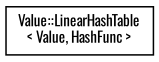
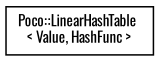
  digraph {
    rankdir=LR
    fontname=Oswald
-   n1 [color=black fillcolor=white fontname=Oswald fontsize=10 height=0.2 label="Value::LinearHashTable\l\< Value, HashFunc \>" shape=record style=filled width=0.4]
+   n1 [color=black fillcolor=white fontname=Oswald fontsize=10 height=0.2 label="Poco::LinearHashTable\l\< Value, HashFunc \>" shape=record style=filled width=0.4]
  }
